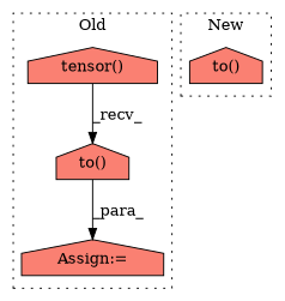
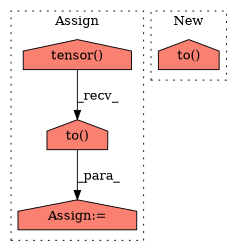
  digraph {
    node [a=75 shape=house style=filled fillcolor=salmon]
    n1 [l="13,1" label="tensor()" s="3957,4025"]
    n2 [a=68 l=3 label="Assign:=" s=3946]
    n3 [l="85,1" label="to()" s="3949,4040"]
    n4 [l="19,1" label="to()" s="3862,3887"]
    subgraph cluster_1 {
-     label=Old
+     label=Assign
      style=dotted
      n1
      n2
      n3
    }
    subgraph cluster_2 {
      label=New
      style=dotted
      n4
    }
    n1 -> n3 [label=_recv_]
    n3 -> n2 [label=_para_]
  }
